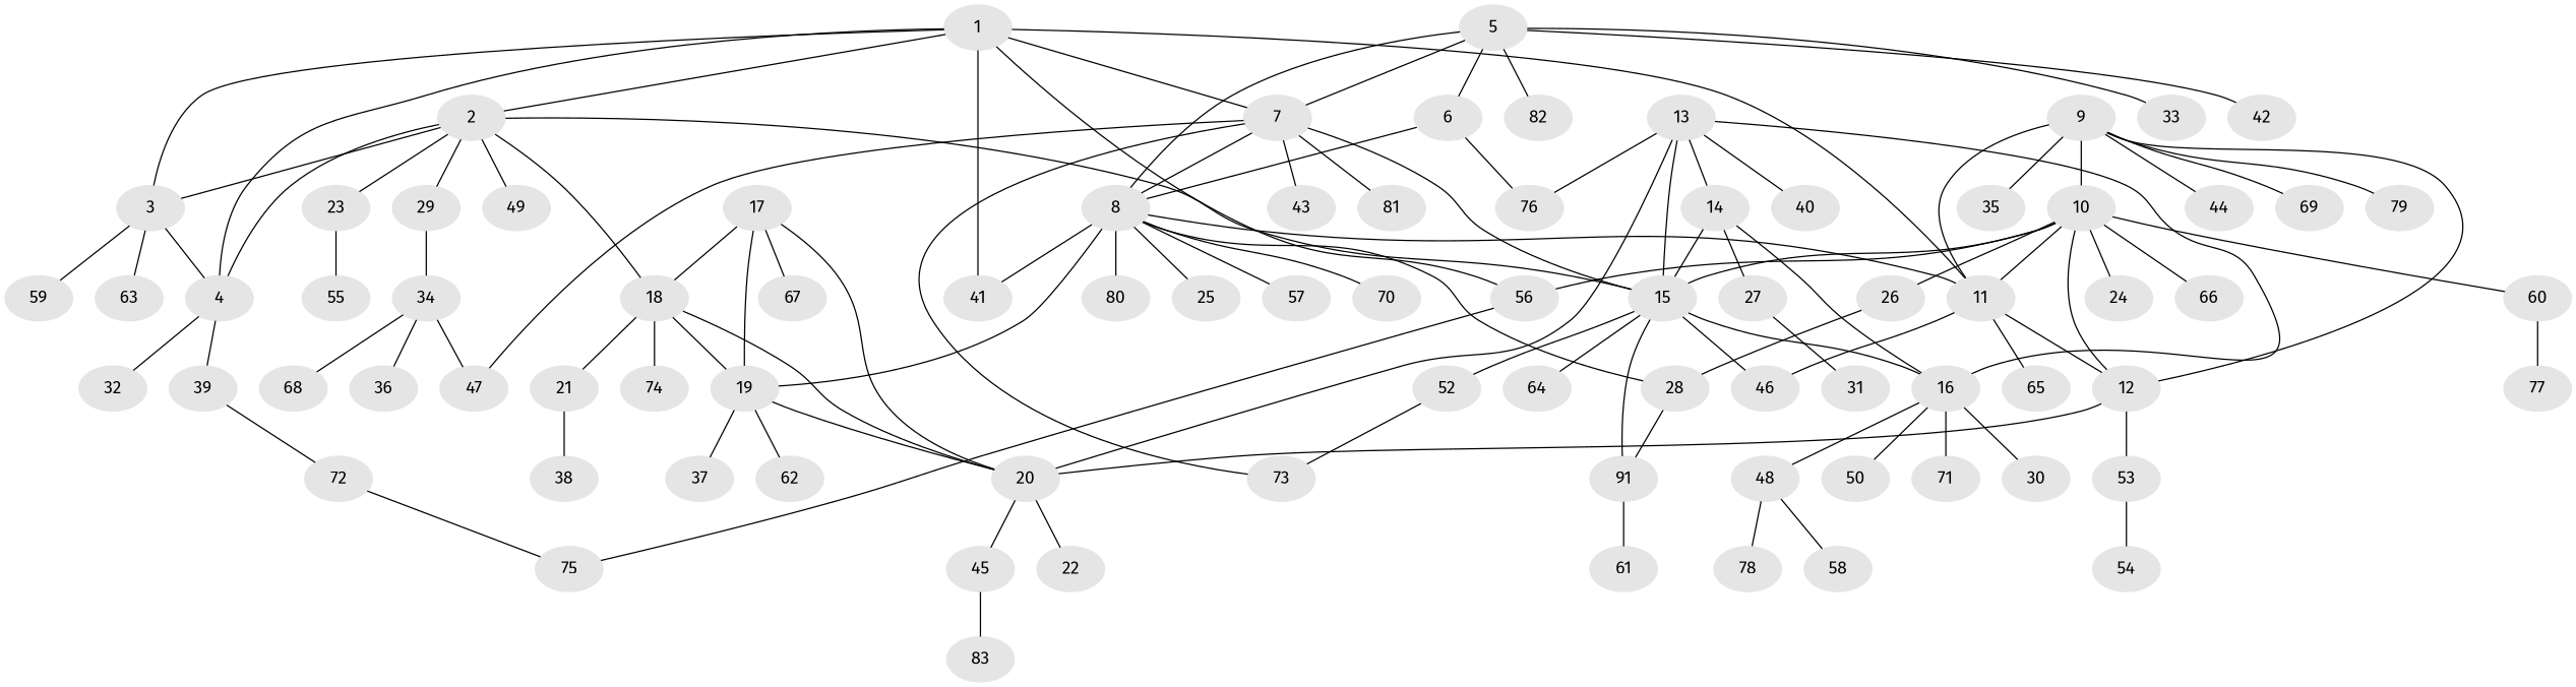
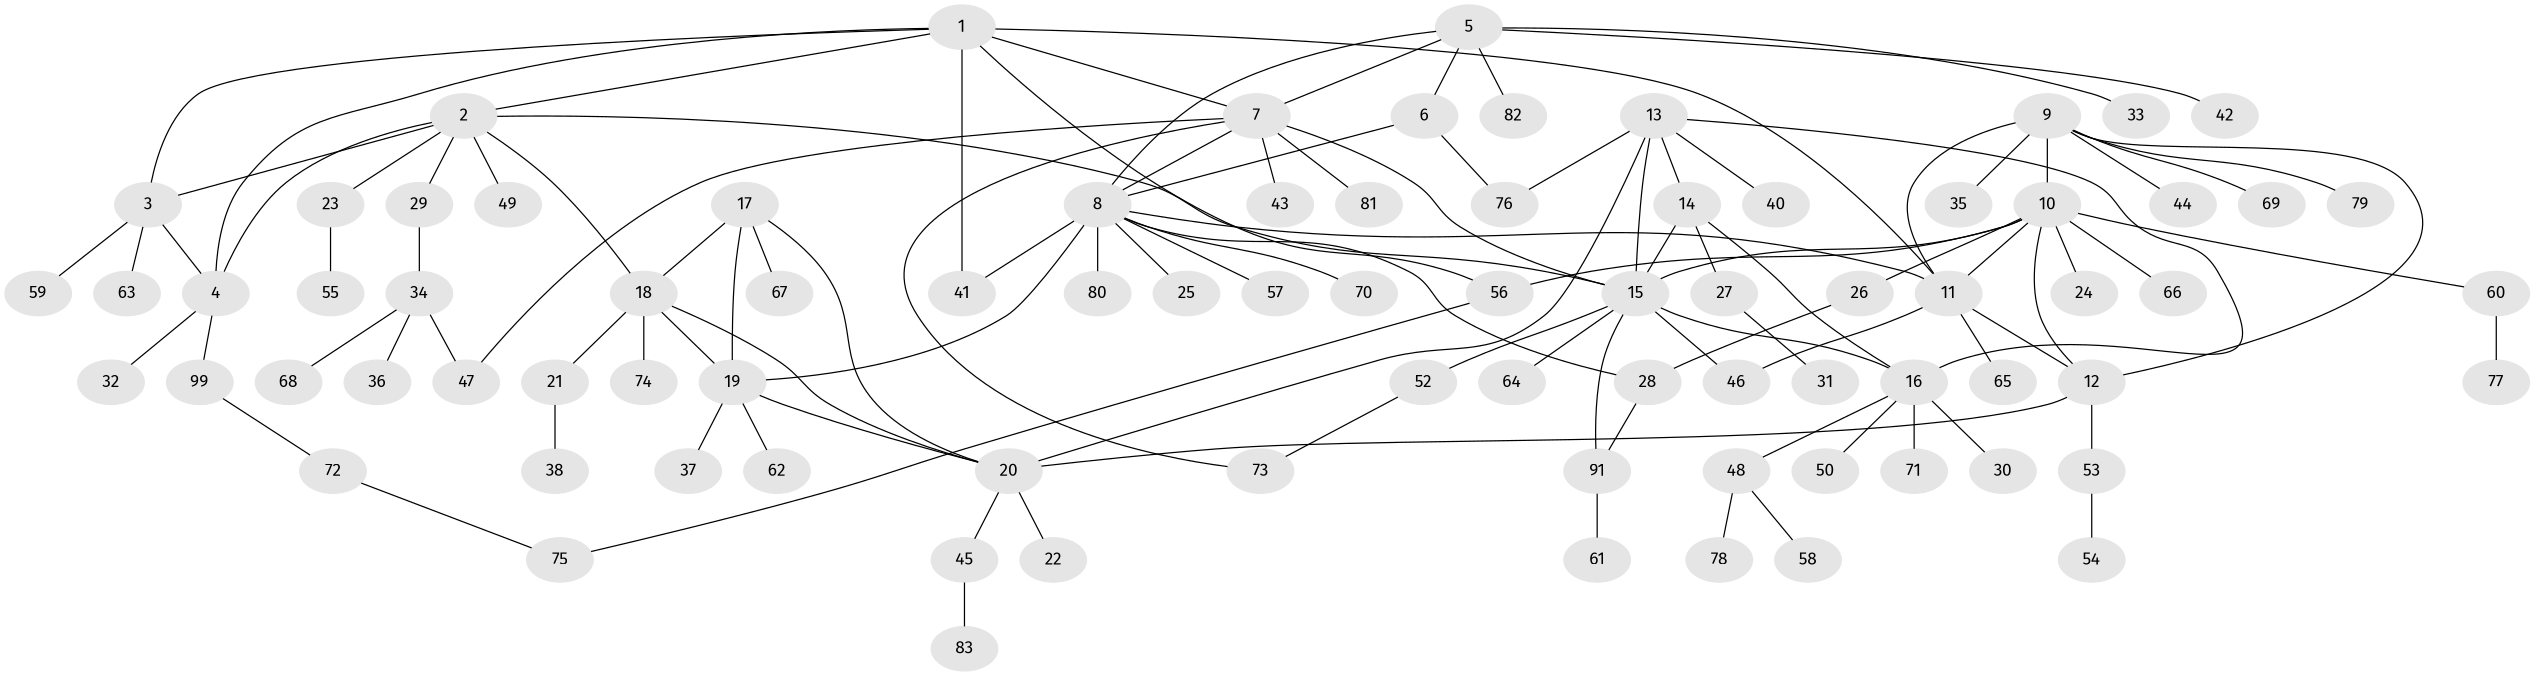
  graph {
    fontname="Fira Sans"
    node [color=gray90 fontname="Fira Sans" style=filled]
    edge [fontname="Fira Sans"]
    1
    2
    3
    4
    7
    11
    41
    56
    15
    18
    23
    29
    49
    59
    63
    32
-   39
+   39 [label=99]
    8
    43
    47
    73
    81
    12
    46
    65
    75
    16
    n28 [label=91]
    52
    64
    19
    20
    21
    74
    55
    34
    72
    5
    6
    33
    42
    82
    76
    25
    28
    57
    70
    80
    37
    62
    9
    10
    35
    44
    69
    79
    24
    26
    60
    66
    53
    77
    22
    45
    54
    13
    14
    40
    27
    30
    48
    50
    71
    31
    61
    58
    78
    17
    67
    38
    83
    36
    68
    1 -- 2
    1 -- 3
    1 -- 4
    1 -- 7
    1 -- 11
    1 -- 41
    1 -- 56
    2 -- 3
    2 -- 4
    2 -- 15
    2 -- 18
    2 -- 23
    2 -- 29
    2 -- 49
    3 -- 4
    3 -- 59
    3 -- 63
    4 -- 32
    4 -- 39
    7 -- 15
    7 -- 8
    7 -- 43
    7 -- 47
    7 -- 73
    7 -- 81
    11 -- 12
    11 -- 46
    11 -- 65
    56 -- 75
    15 -- 46
    15 -- 16
    15 -- n28
    15 -- 52
    15 -- 64
    18 -- 19
    18 -- 20
    18 -- 21
    18 -- 74
    23 -- 55
    29 -- 34
    39 -- 72
    8 -- 11
    8 -- 41
    8 -- 19
    8 -- 25
    8 -- 28
    8 -- 57
    8 -- 70
    8 -- 80
    12 -- 20
    12 -- 53
    16 -- 30
    16 -- 48
    16 -- 50
    16 -- 71
    n28 -- 61
    52 -- 73
    19 -- 20
    19 -- 37
    19 -- 62
    20 -- 22
    20 -- 45
    21 -- 38
    34 -- 47
    34 -- 36
    34 -- 68
    72 -- 75
    5 -- 7
    5 -- 8
    5 -- 6
    5 -- 33
    5 -- 42
    5 -- 82
    6 -- 8
    6 -- 76
    28 -- n28
    9 -- 11
    9 -- 12
    9 -- 10
    9 -- 35
    9 -- 44
    9 -- 69
    9 -- 79
    10 -- 11
    10 -- 56
    10 -- 15
    10 -- 12
    10 -- 24
    10 -- 26
    10 -- 60
    10 -- 66
    26 -- 28
    60 -- 77
    53 -- 54
    45 -- 83
    13 -- 15
    13 -- 16
    13 -- 20
    13 -- 76
    13 -- 14
    13 -- 40
    14 -- 15
    14 -- 16
    14 -- 27
    27 -- 31
    48 -- 58
    48 -- 78
    17 -- 18
    17 -- 19
    17 -- 20
    17 -- 67
  }
